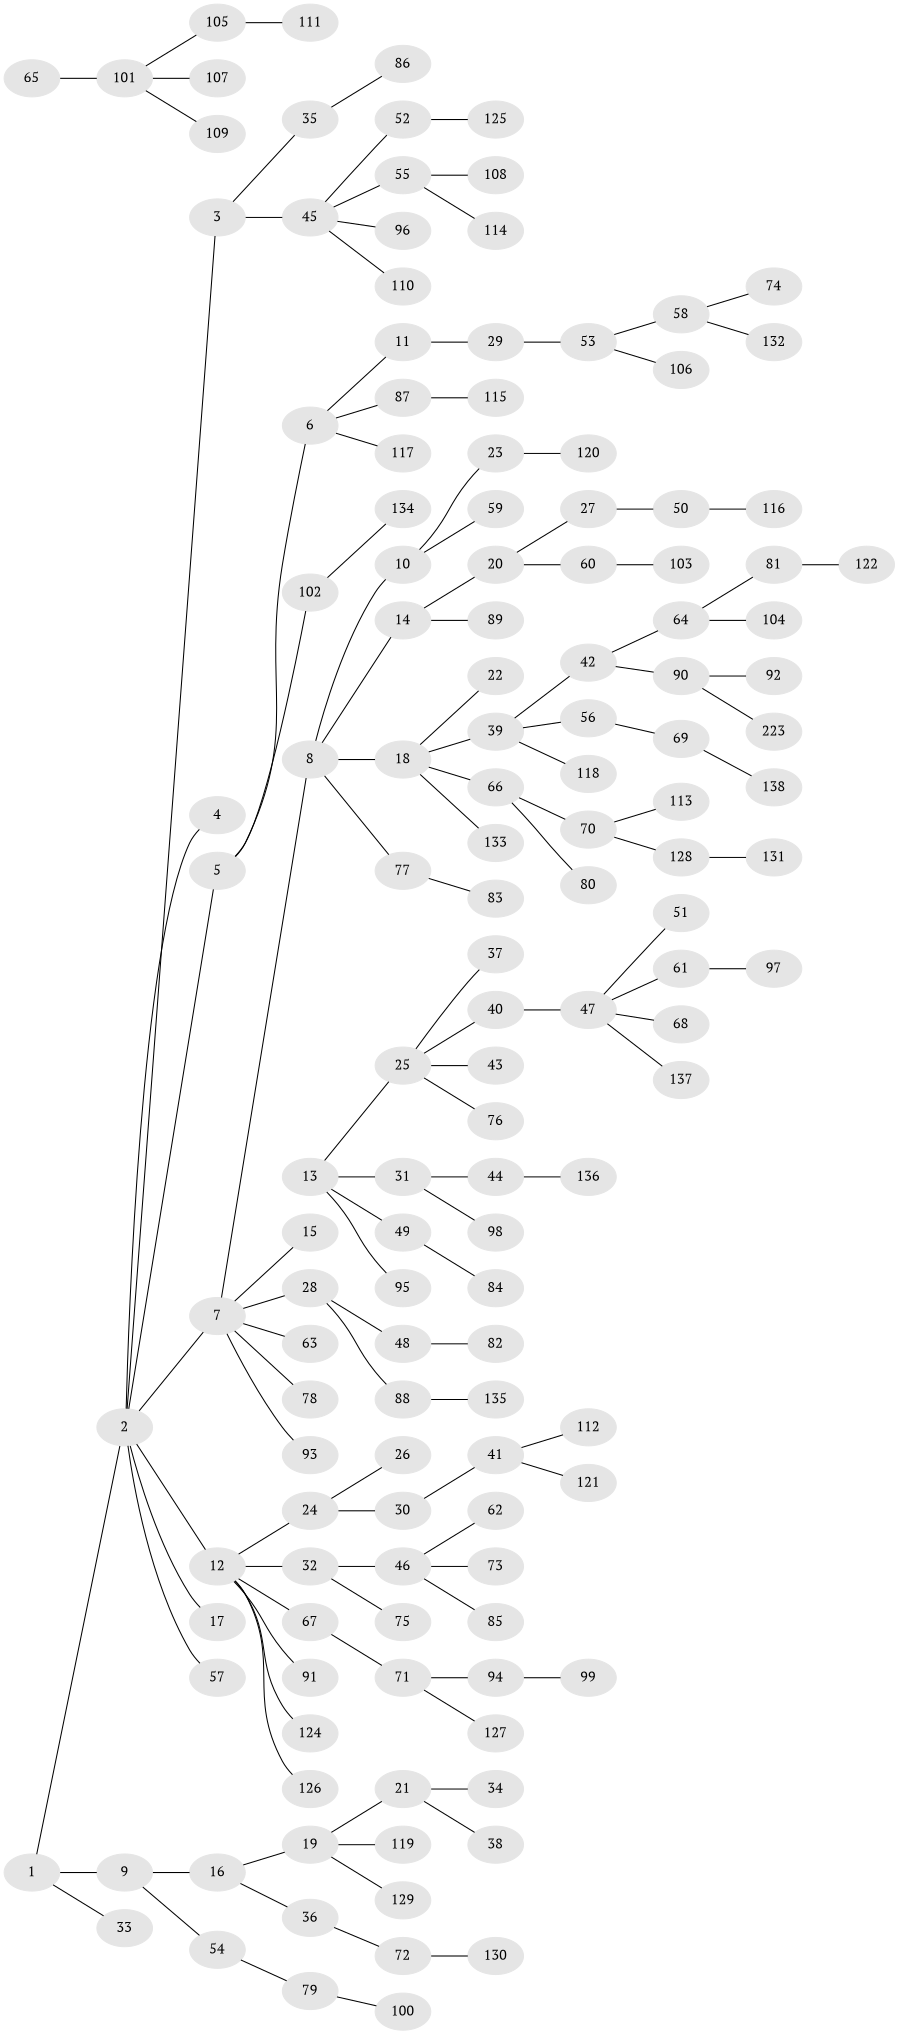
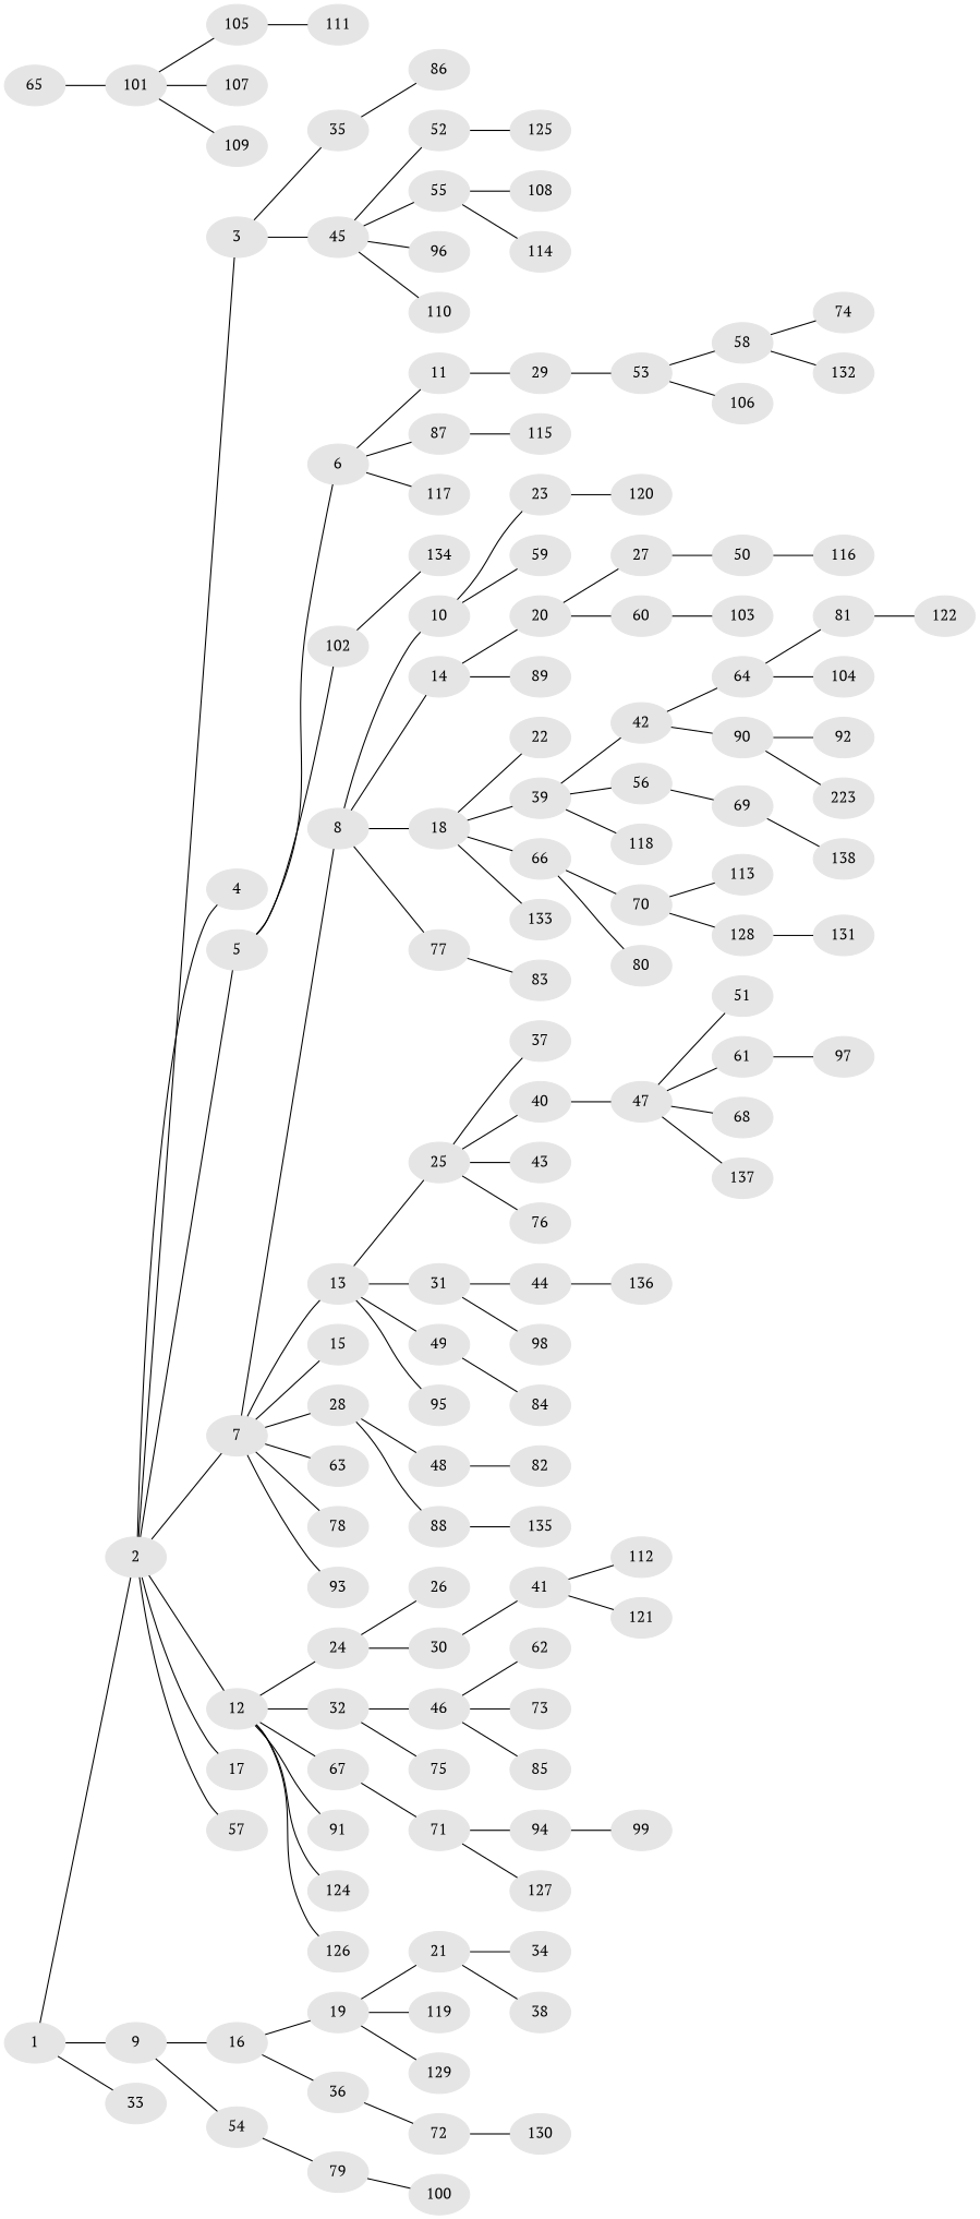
  graph {
    fontname="PT Serif"
    rankdir=LR
    node [color=gray90 fontname="PT Serif" style=filled]
    edge [fontname="PT Serif"]
    1
    2
    9
    33
    3
    4
    5
    7
    12
    17
    57
    16
    54
    35
    45
    6
    102
    8
    13
    15
    28
    63
    78
    93
    24
    32
    67
    91
    124
    126
    86
    52
    55
    96
    110
    11
    87
    117
    134
    29
    115
    10
    14
    18
    77
    25
    31
    49
    95
    48
    88
    23
    59
    20
    89
    22
    39
    66
    133
    83
    19
    36
    79
    120
    53
    26
    30
    46
    75
    71
    37
    40
    43
    76
    44
    98
    84
    27
    60
    21
    119
    129
    72
    42
    56
    118
    70
    80
    34
    38
    50
    103
    65
    101
    41
    47
    116
    82
    135
    58
    106
    112
    121
    136
    62
    73
    85
    130
    64
    90
    69
    51
    61
    68
    137
    81
    104
    92
    n119 [label=223]
    125
    108
    114
    97
    74
    132
    100
    138
    122
    105
    107
    109
    113
    128
    94
    127
    131
    99
    111
    1 -- 2
    1 -- 9
    1 -- 33
    2 -- 3
    2 -- 4
    2 -- 5
    2 -- 7
    2 -- 12
    2 -- 17
    2 -- 57
    9 -- 16
    9 -- 54
    3 -- 35
    3 -- 45
    5 -- 6
    5 -- 102
    7 -- 8
+   7 -- 13
    7 -- 15
    7 -- 28
    7 -- 63
    7 -- 78
    7 -- 93
    12 -- 24
    12 -- 32
    12 -- 67
    12 -- 91
    12 -- 124
    12 -- 126
    16 -- 19
    16 -- 36
    54 -- 79
    35 -- 86
    45 -- 52
    45 -- 55
    45 -- 96
    45 -- 110
    6 -- 11
    6 -- 87
    6 -- 117
    102 -- 134
    8 -- 10
    8 -- 14
    8 -- 18
    8 -- 77
    13 -- 25
    13 -- 31
    13 -- 49
    13 -- 95
    28 -- 48
    28 -- 88
    24 -- 26
    24 -- 30
    32 -- 46
    32 -- 75
    67 -- 71
    52 -- 125
    55 -- 108
    55 -- 114
    11 -- 29
    87 -- 115
    29 -- 53
    10 -- 23
    10 -- 59
    14 -- 20
    14 -- 89
    18 -- 22
    18 -- 39
    18 -- 66
    18 -- 133
    77 -- 83
    25 -- 37
    25 -- 40
    25 -- 43
    25 -- 76
    31 -- 44
    31 -- 98
    49 -- 84
    48 -- 82
    88 -- 135
    23 -- 120
    20 -- 27
    20 -- 60
    39 -- 42
    39 -- 56
    39 -- 118
    66 -- 70
    66 -- 80
    19 -- 21
    19 -- 119
    19 -- 129
    36 -- 72
    79 -- 100
    53 -- 58
    53 -- 106
    30 -- 41
    46 -- 62
    46 -- 73
    46 -- 85
    71 -- 94
    71 -- 127
    40 -- 47
    44 -- 136
    27 -- 50
    60 -- 103
    21 -- 34
    21 -- 38
    72 -- 130
    42 -- 64
    42 -- 90
    56 -- 69
    70 -- 113
    70 -- 128
    50 -- 116
    65 -- 101
    101 -- 105
    101 -- 107
    101 -- 109
    41 -- 112
    41 -- 121
    47 -- 51
    47 -- 61
    47 -- 68
    47 -- 137
    58 -- 74
    58 -- 132
    64 -- 81
    64 -- 104
    90 -- 92
    90 -- n119
    69 -- 138
    61 -- 97
    81 -- 122
    105 -- 111
    128 -- 131
    94 -- 99
  }
